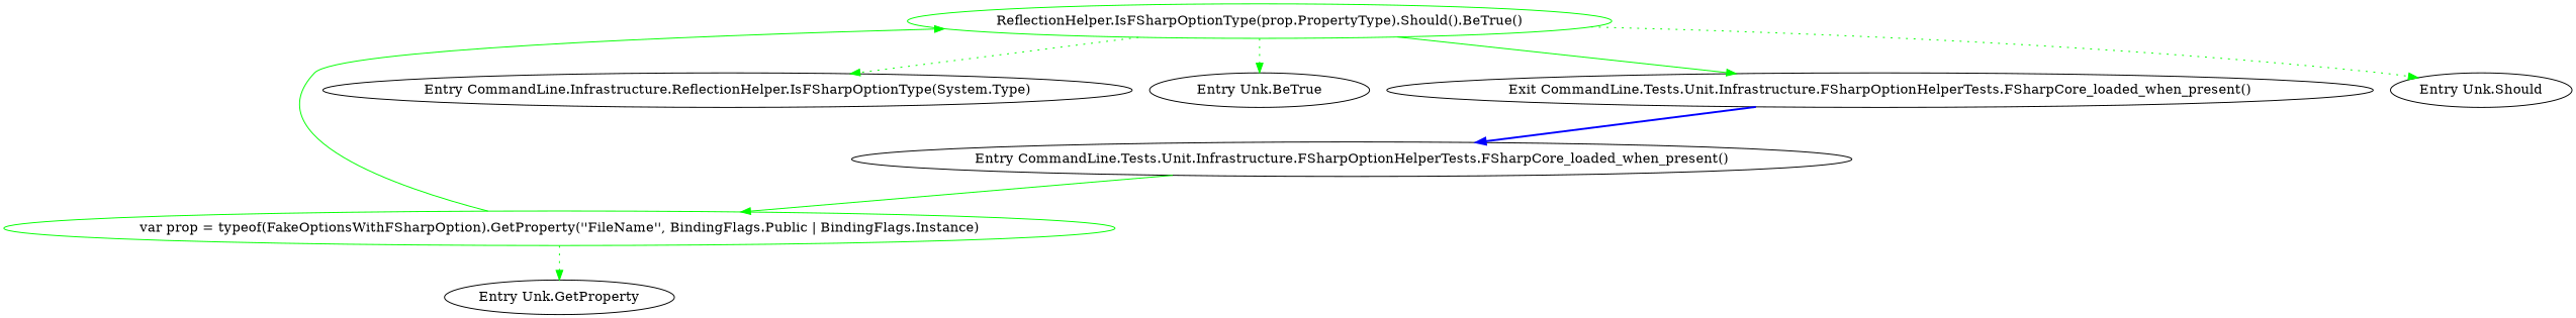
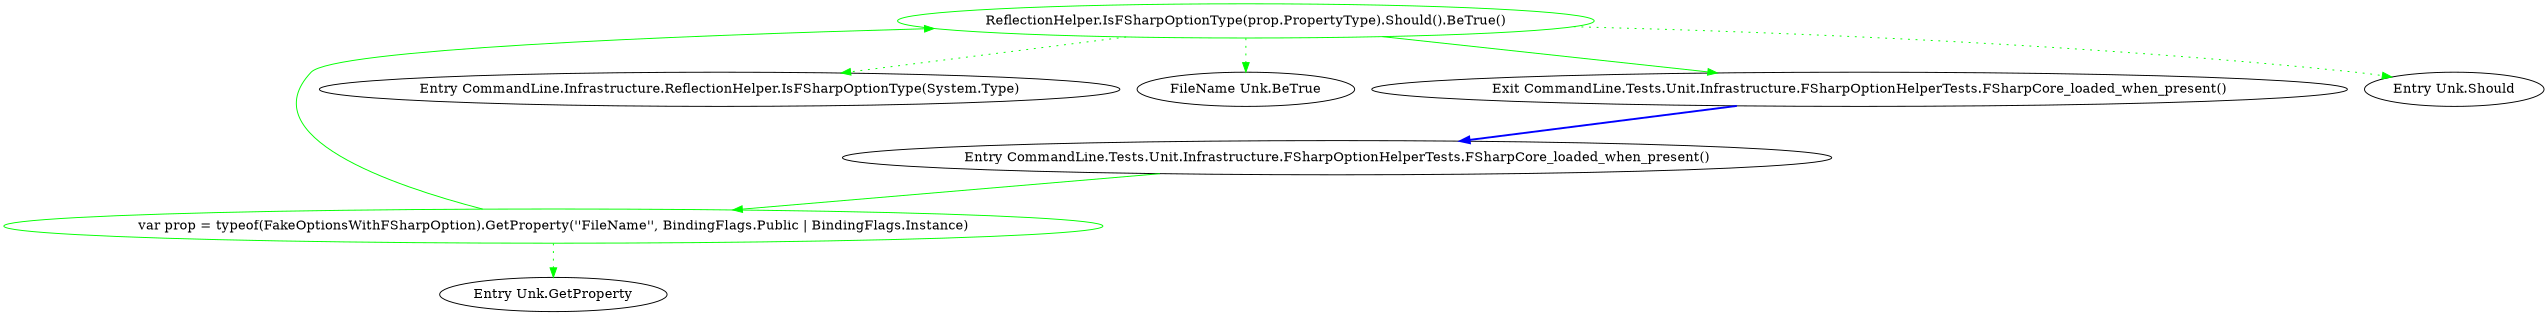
  digraph {
    node [cluster="CommandLine.Tests.Unit.Infrastructure.FSharpOptionHelperTests.FSharpCore_loaded_when_present()" file="FSharpOptionHelperTests.cs"]
    edge [color=green style=dotted]
    n1 [cluster="CommandLine.Infrastructure.ReflectionHelper.IsFSharpOptionType(System.Type)" label="Entry CommandLine.Infrastructure.ReflectionHelper.IsFSharpOptionType(System.Type)" span="32-32"]
-   n2 [cluster="Unk.BeTrue" label="Entry Unk.BeTrue"]
+   n2 [cluster="Unk.BeTrue" label="FileName Unk.BeTrue"]
    n3 [cluster="Unk.GetProperty" label="Entry Unk.GetProperty"]
    n4 [label="Entry CommandLine.Tests.Unit.Infrastructure.FSharpOptionHelperTests.FSharpCore_loaded_when_present()" span="11-11"]
    n5 [color=green community=0 label="var prop = typeof(FakeOptionsWithFSharpOption).GetProperty(''FileName'', BindingFlags.Public | BindingFlags.Instance)" span="13-13"]
    n6 [color=green community=0 label="ReflectionHelper.IsFSharpOptionType(prop.PropertyType).Should().BeTrue()" span="15-15"]
    n7 [label="Exit CommandLine.Tests.Unit.Infrastructure.FSharpOptionHelperTests.FSharpCore_loaded_when_present()" span="11-11"]
    n8 [cluster="Unk.Should" label="Entry Unk.Should"]
    n4 -> n5 [style=solid]
    n5 -> n3
    n5 -> n6 [style=solid]
    n6 -> n1
    n6 -> n2
    n6 -> n7 [style=solid]
    n6 -> n8
    n7 -> n4 [color=blue style=bold]
  }
